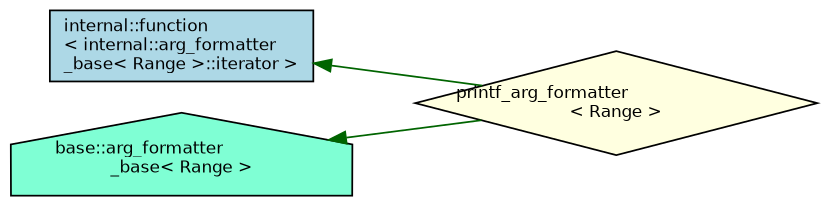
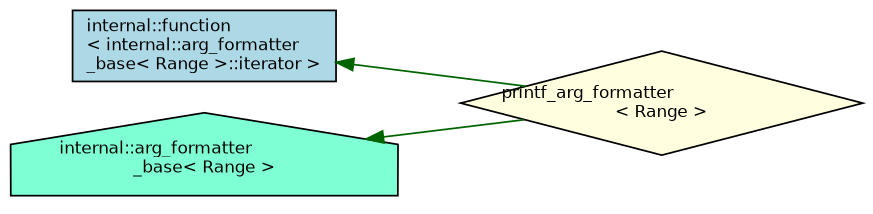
  digraph {
    rankdir=LR
    node [color=black fontname=Helvetica fontsize=10 style=filled]
    edge [color=darkgreen dir=back fontname=Helvetica fontsize=10 labelfontname=Helvetica labelfontsize=10 style=solid]
    n1 [fillcolor=lightyellow fontcolor=black height=0.2 label="printf_arg_formatter\l\< Range \>" shape=diamond width=0.4]
    n2 [fillcolor=lightblue height=0.2 label="internal::function\l\< internal::arg_formatter\l_base\< Range \>::iterator \>" shape=box width=0.4]
-   n3 [fillcolor=aquamarine height=0.2 label="base::arg_formatter\l_base\< Range \>" shape=house width=0.4]
+   n3 [fillcolor=aquamarine height=0.2 label="internal::arg_formatter\l_base\< Range \>" shape=house width=0.4]
    n2 -> n1
    n3 -> n1
  }
